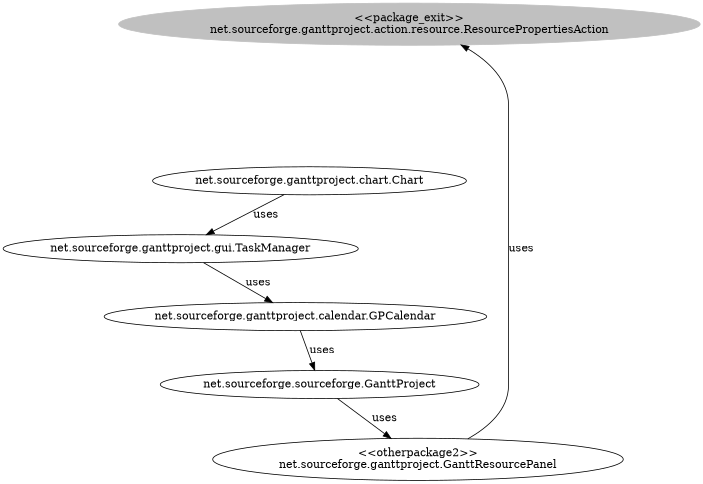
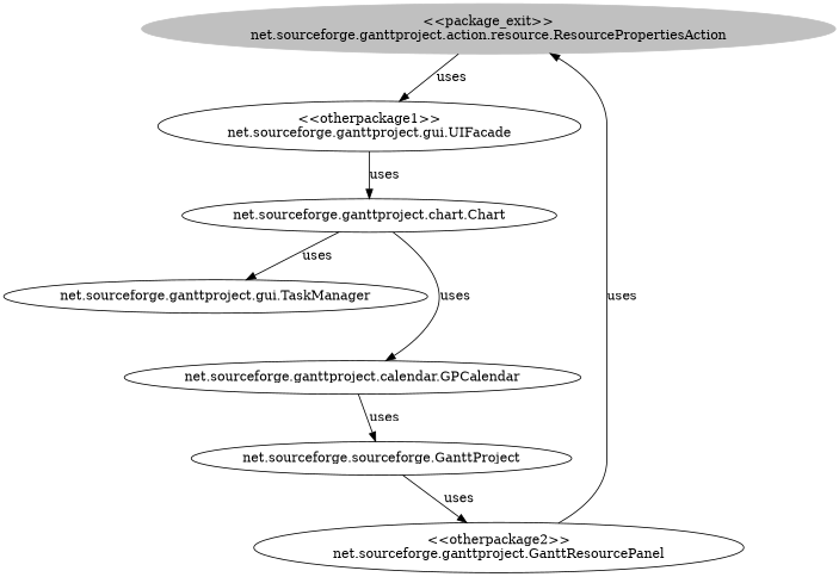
  digraph {
    n1 [color=grey label="<<package_exit>>\nnet.sourceforge.ganttproject.action.resource.ResourcePropertiesAction" style=filled]
+   n2 [label="<<otherpackage1>>\nnet.sourceforge.ganttproject.gui.UIFacade"]
    n3 [label="net.sourceforge.ganttproject.chart.Chart"]
    n4 [label="net.sourceforge.ganttproject.gui.TaskManager"]
    n5 [label="<<otherpackage2>>\nnet.sourceforge.ganttproject.GanttResourcePanel"]
    n6 [label="net.sourceforge.sourceforge.GanttProject"]
    n7 [label="net.sourceforge.ganttproject.calendar.GPCalendar"]
+   n1 -> n2 [label=uses]
+   n2 -> n3 [label=uses]
    n3 -> n4 [label=uses]
-   n4 -> n7 [label=uses]
+   n3 -> n7 [label=uses]
    n5 -> n1 [label=uses]
    n6 -> n5 [label=uses]
    n7 -> n6 [label=uses]
  }
